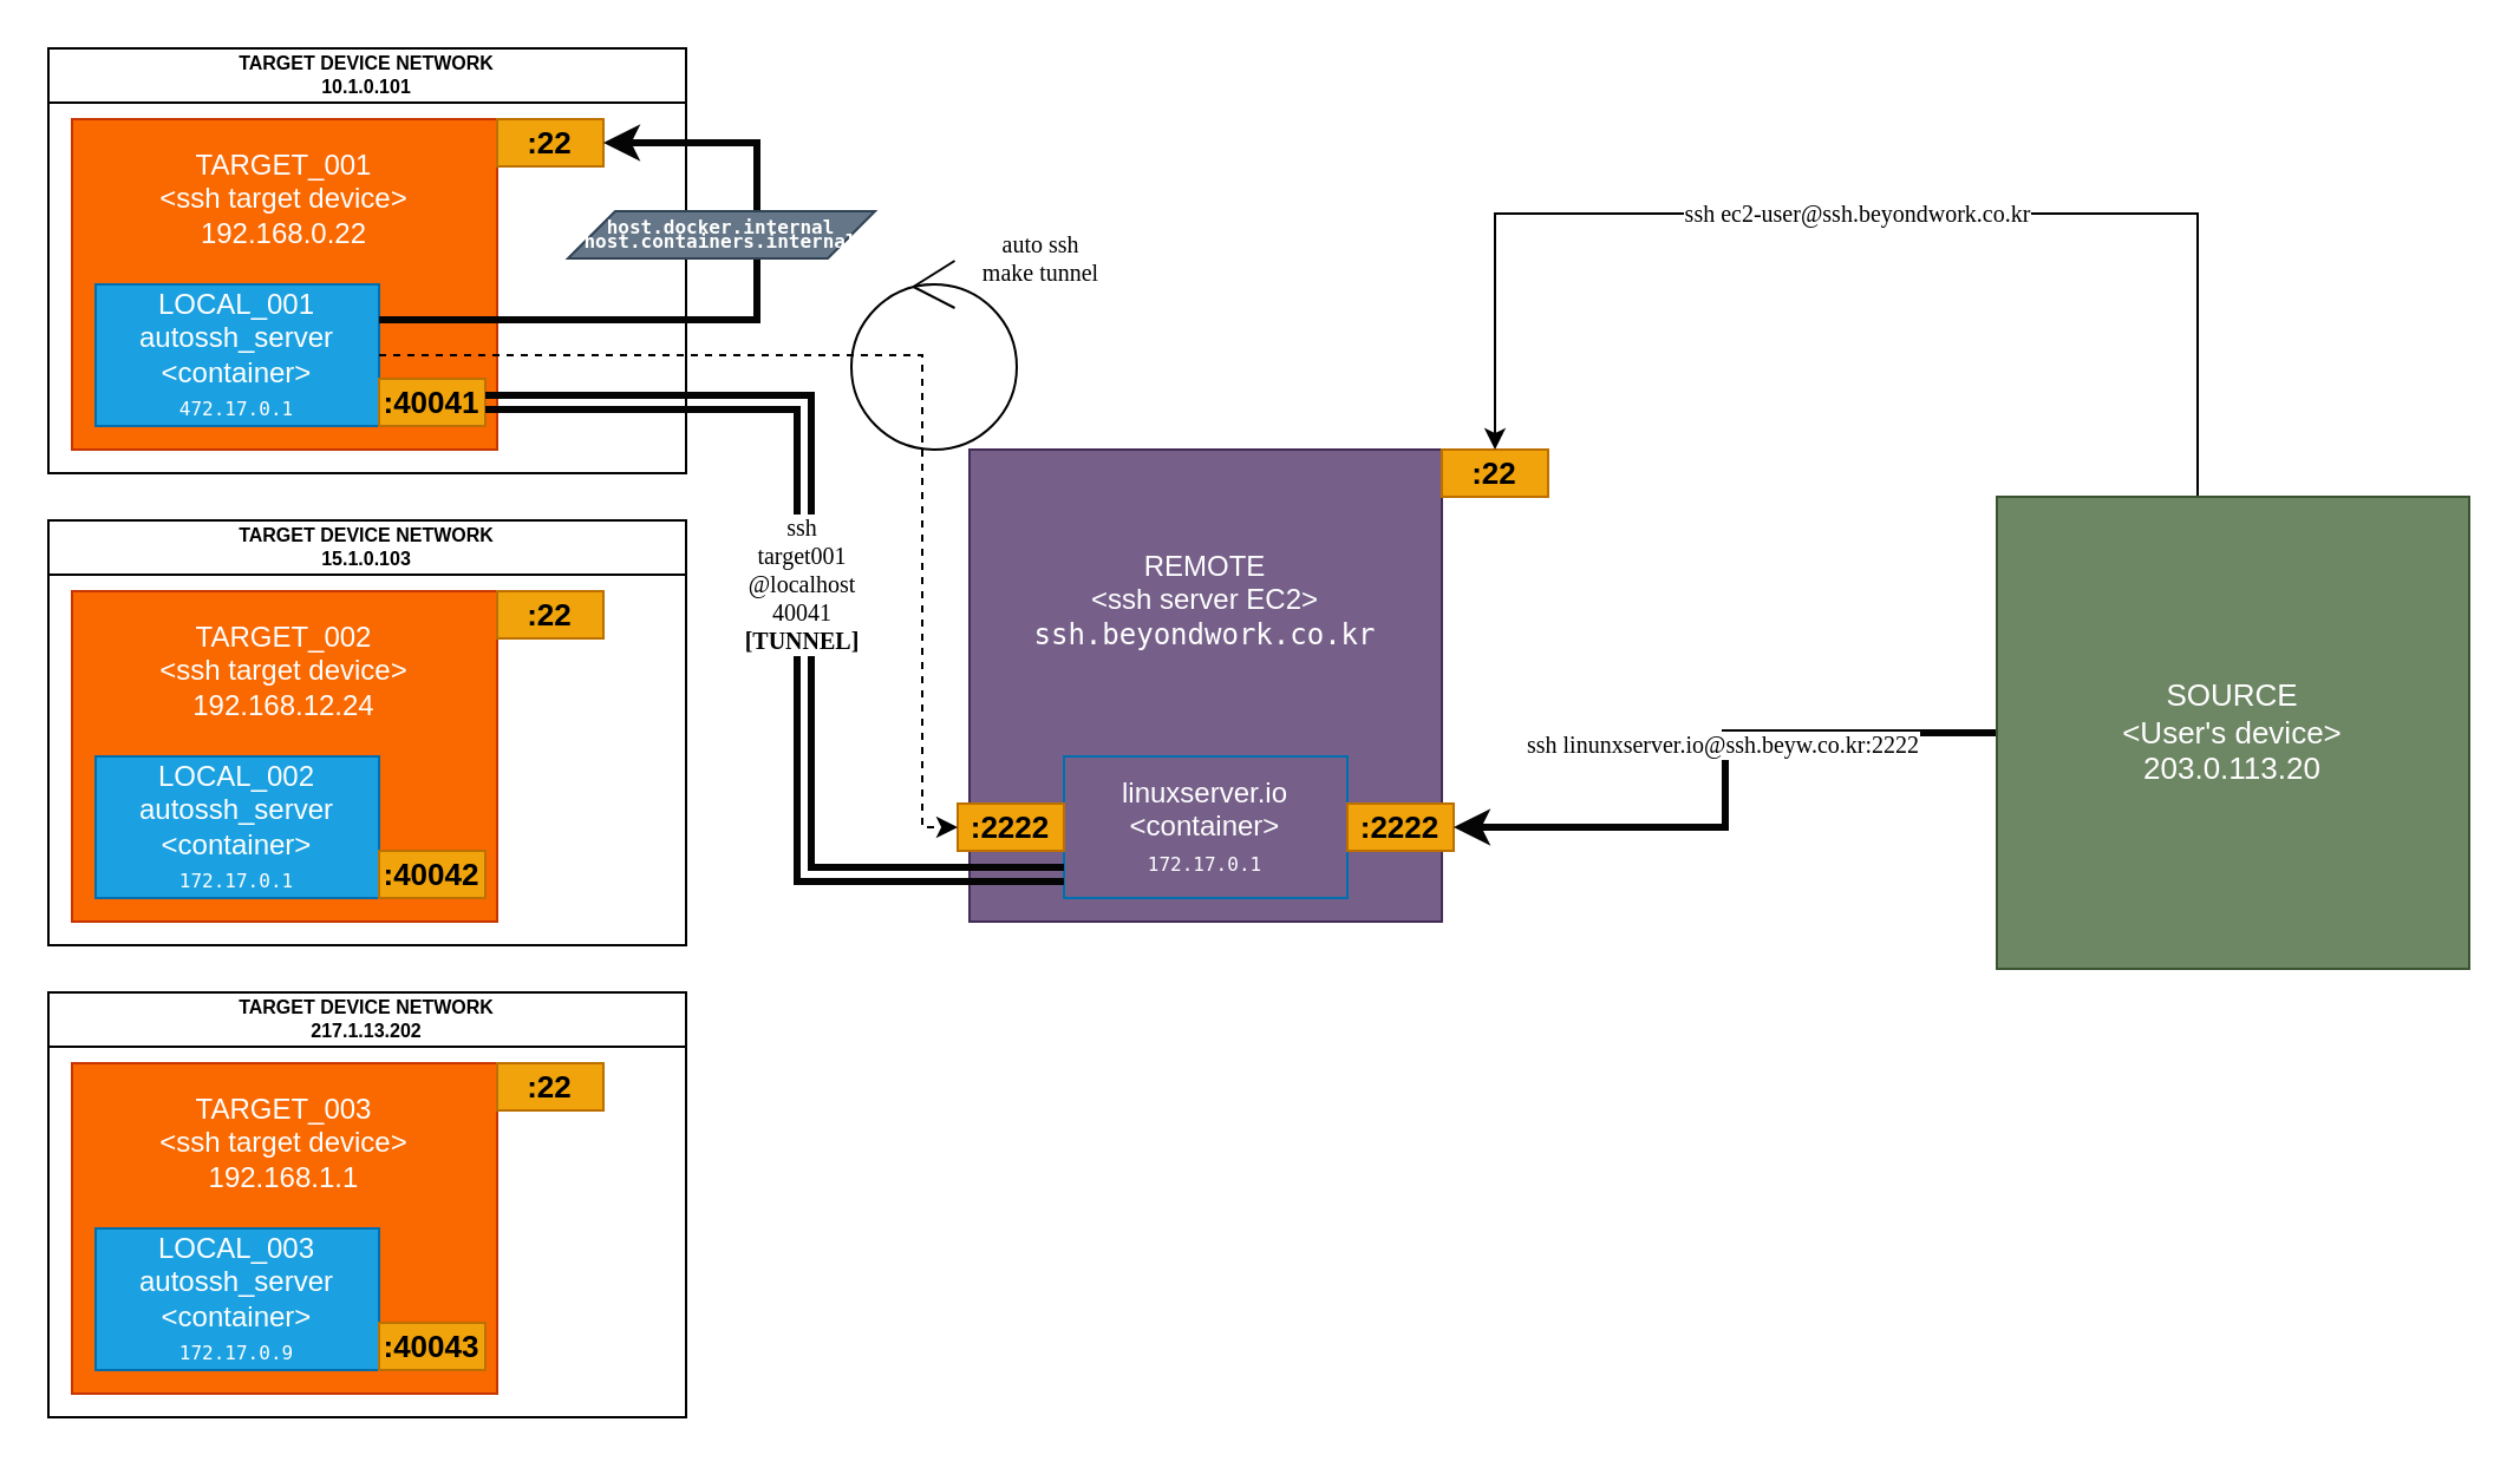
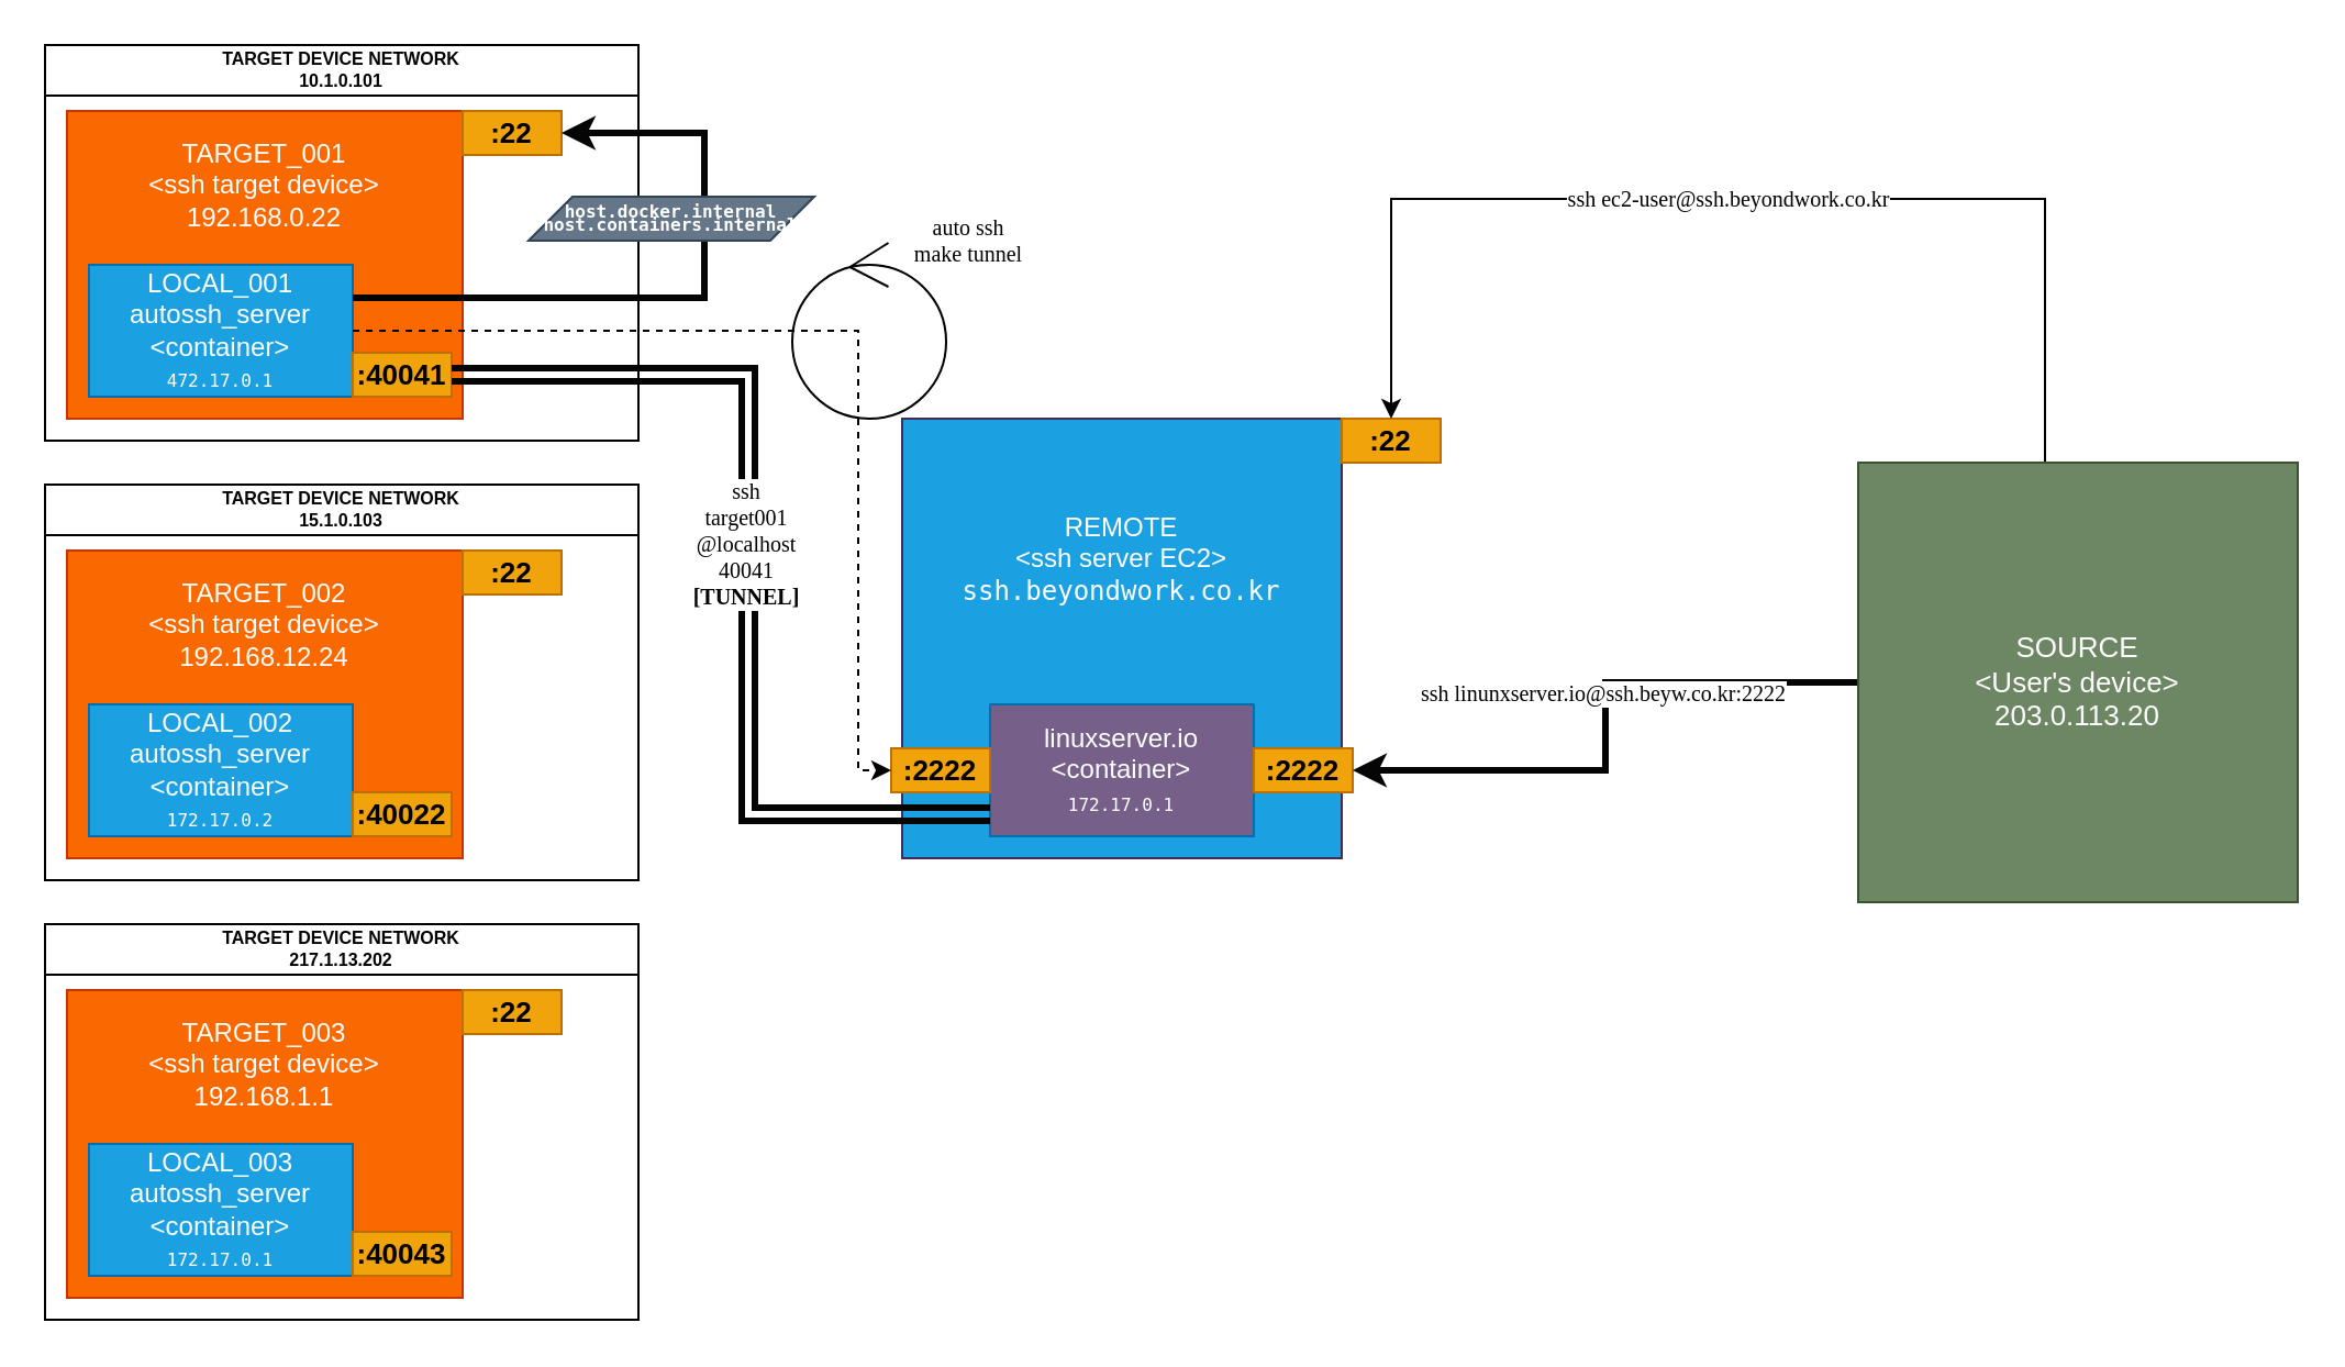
  <mxCell id="0" />
  <mxCell id="1" parent="0" />
- <mxCell id="2" value="REMOTE&lt;br&gt;&amp;lt;ssh server EC2&amp;gt;&lt;br&gt;&lt;code&gt;ssh.beyondwork.co.kr&lt;br&gt;&lt;/code&gt;&lt;br&gt;&lt;br&gt;&lt;br&gt;&lt;br&gt;&lt;br&gt;" style="whiteSpace=wrap;html=1;aspect=fixed;fillColor=#76608a;strokeColor=#432D57;fontColor=#ffffff;" parent="1" vertex="1"><mxGeometry x="410" y="190" width="200" height="200" as="geometry" /></mxCell>
+ <mxCell id="2" value="REMOTE&lt;br&gt;&amp;lt;ssh server EC2&amp;gt;&lt;br&gt;&lt;code&gt;ssh.beyondwork.co.kr&lt;br&gt;&lt;/code&gt;&lt;br&gt;&lt;br&gt;&lt;br&gt;&lt;br&gt;&lt;br&gt;" style="whiteSpace=wrap;html=1;aspect=fixed;fillColor=#1ba1e2;strokeColor=#432D57;fontColor=#ffffff;" parent="1" vertex="1"><mxGeometry x="410" y="190" width="200" height="200" as="geometry" /></mxCell>
  <mxCell id="3" value="linuxserver.io&lt;br&gt;&amp;lt;container&amp;gt;&lt;br&gt;&lt;code&gt;&lt;font style=&quot;font-size: 8px&quot;&gt;172.17.0.1&lt;/font&gt;&lt;/code&gt;" style="rounded=0;whiteSpace=wrap;html=1;fillColor=#76608a;strokeColor=#006EAF;fontColor=#ffffff;" parent="1" vertex="1"><mxGeometry x="450" y="320" width="120" height="60" as="geometry" /></mxCell>
  <mxCell id="4" value="TARGET DEVICE NETWORK&#10;10.1.0.101" style="swimlane;fontSize=8;" parent="1" vertex="1"><mxGeometry x="20" y="20" width="270" height="180" as="geometry" /></mxCell>
  <mxCell id="5" value="&lt;span style=&quot;color: rgb(255 , 255 , 255) ; font-size: 12px&quot;&gt;TARGET_001&lt;br&gt;&amp;lt;ssh target device&amp;gt;&lt;br&gt;192.168.0.22&lt;br&gt;&lt;br&gt;&lt;br&gt;&lt;br&gt;&lt;br&gt;&lt;br&gt;&lt;/span&gt;" style="whiteSpace=wrap;html=1;fontSize=8;fillColor=#fa6800;fontColor=#000000;strokeColor=#C73500;" parent="4" vertex="1"><mxGeometry x="10" y="30" width="180" height="140" as="geometry" /></mxCell>
  <mxCell id="6" value="LOCAL_001&lt;br&gt;autossh_server&lt;br&gt;&amp;lt;container&amp;gt;&lt;br&gt;&lt;font face=&quot;monospace&quot;&gt;&lt;span style=&quot;font-size: 8px&quot;&gt;472.17.0.1&lt;/span&gt;&lt;/font&gt;" style="rounded=0;whiteSpace=wrap;html=1;fillColor=#1ba1e2;strokeColor=#006EAF;fontColor=#ffffff;" parent="4" vertex="1"><mxGeometry x="20" y="100" width="120" height="60" as="geometry" /></mxCell>
  <mxCell id="7" value="&lt;b&gt;&lt;font style=&quot;font-size: 13px&quot;&gt;:40041&lt;br&gt;&lt;/font&gt;&lt;/b&gt;" style="whiteSpace=wrap;html=1;fontSize=8;fillColor=#f0a30a;fontColor=#000000;strokeColor=#BD7000;" parent="4" vertex="1"><mxGeometry x="140" y="140" width="45" height="20" as="geometry" /></mxCell>
  <mxCell id="8" value="&lt;b&gt;&lt;font style=&quot;font-size: 13px&quot;&gt;:22&lt;br&gt;&lt;/font&gt;&lt;/b&gt;" style="whiteSpace=wrap;html=1;fontSize=8;fillColor=#f0a30a;fontColor=#000000;strokeColor=#BD7000;" parent="4" vertex="1"><mxGeometry x="190" y="30" width="45" height="20" as="geometry" /></mxCell>
  <mxCell id="9" style="edgeStyle=orthogonalEdgeStyle;rounded=0;sketch=0;jumpStyle=none;jumpSize=10;orthogonalLoop=1;jettySize=auto;html=1;exitX=1;exitY=0.25;exitDx=0;exitDy=0;fontFamily=Verdana;fontSize=10;strokeColor=#050505;strokeWidth=3;" parent="4" source="6" target="8" edge="1"><mxGeometry relative="1" as="geometry"><mxPoint x="280" y="40" as="targetPoint" /><Array as="points"><mxPoint x="300" y="115" /><mxPoint x="300" y="40" /></Array></mxGeometry></mxCell>
  <mxCell id="10" value="&lt;b&gt;&lt;font style=&quot;font-size: 13px&quot;&gt;:2222&lt;br&gt;&lt;/font&gt;&lt;/b&gt;" style="whiteSpace=wrap;html=1;fontSize=8;fillColor=#f0a30a;fontColor=#000000;strokeColor=#BD7000;" parent="1" vertex="1"><mxGeometry x="570" y="340" width="45" height="20" as="geometry" /></mxCell>
  <mxCell id="11" value="&lt;b&gt;&lt;font style=&quot;font-size: 13px&quot;&gt;:22&lt;br&gt;&lt;/font&gt;&lt;/b&gt;" style="whiteSpace=wrap;html=1;fontSize=8;fillColor=#f0a30a;fontColor=#000000;strokeColor=#BD7000;" parent="1" vertex="1"><mxGeometry x="610" y="190" width="45" height="20" as="geometry" /></mxCell>
  <mxCell id="12" style="edgeStyle=orthogonalEdgeStyle;rounded=0;orthogonalLoop=1;jettySize=auto;html=1;entryX=1;entryY=0.5;entryDx=0;entryDy=0;fontSize=13;strokeWidth=3;strokeColor=#050505;jumpStyle=none;sketch=0;jumpSize=10;" parent="1" source="16" target="10" edge="1"><mxGeometry relative="1" as="geometry" /></mxCell>
  <mxCell id="13" value="ssh linunxserver.io@ssh.beyw.co.kr:2222" style="edgeLabel;html=1;align=center;verticalAlign=middle;resizable=0;points=[];fontSize=10;fontFamily=Verdana;" parent="12" vertex="1" connectable="0"><mxGeometry x="-0.119" y="-2" relative="1" as="geometry"><mxPoint as="offset" /></mxGeometry></mxCell>
  <mxCell id="14" style="edgeStyle=orthogonalEdgeStyle;rounded=0;orthogonalLoop=1;jettySize=auto;html=1;exitX=0.5;exitY=0;exitDx=0;exitDy=0;entryX=0.5;entryY=0;entryDx=0;entryDy=0;fontSize=13;" parent="1" source="16" target="11" edge="1"><mxGeometry relative="1" as="geometry"><Array as="points"><mxPoint x="930" y="90" /><mxPoint x="633" y="90" /></Array></mxGeometry></mxCell>
  <mxCell id="15" value="&lt;font face=&quot;Verdana&quot; style=&quot;font-size: 10px&quot;&gt;ssh ec2-user@ssh.beyondwork.co.kr&lt;/font&gt;" style="edgeLabel;html=1;align=center;verticalAlign=middle;resizable=0;points=[];fontSize=13;" parent="14" vertex="1" connectable="0"><mxGeometry x="0.052" y="-2" relative="1" as="geometry"><mxPoint as="offset" /></mxGeometry></mxCell>
  <mxCell id="16" value="SOURCE&lt;br&gt;&amp;lt;User's device&amp;gt;&lt;br&gt;203.0.113.20" style="whiteSpace=wrap;html=1;aspect=fixed;fontSize=13;fillColor=#6d8764;fontColor=#ffffff;strokeColor=#3A5431;" parent="1" vertex="1"><mxGeometry x="845" y="210" width="200" height="200" as="geometry" /></mxCell>
  <mxCell id="17" style="edgeStyle=orthogonalEdgeStyle;rounded=0;sketch=0;jumpStyle=none;jumpSize=10;orthogonalLoop=1;jettySize=auto;html=1;fontFamily=Verdana;fontSize=10;strokeColor=#050505;strokeWidth=3;entryX=1;entryY=0.5;entryDx=0;entryDy=0;shape=link;" parent="1" source="3" target="7" edge="1"><mxGeometry relative="1" as="geometry"><mxPoint x="350" y="350" as="targetPoint" /><mxPoint x="390" y="360" as="sourcePoint" /><Array as="points"><mxPoint x="340" y="370" /><mxPoint x="340" y="170" /></Array></mxGeometry></mxCell>
  <mxCell id="18" value="ssh&lt;br&gt;target001&lt;br&gt;@localhost&lt;br&gt;40041&lt;br&gt;&lt;b&gt;[TUNNEL]&lt;/b&gt;" style="edgeLabel;html=1;align=center;verticalAlign=middle;resizable=0;points=[];fontSize=10;fontFamily=Verdana;" parent="17" vertex="1" connectable="0"><mxGeometry x="0.053" y="2" relative="1" as="geometry"><mxPoint as="offset" /></mxGeometry></mxCell>
  <mxCell id="19" value="&lt;b&gt;&lt;font style=&quot;font-size: 13px&quot;&gt;:2222&lt;br&gt;&lt;/font&gt;&lt;/b&gt;" style="whiteSpace=wrap;html=1;fontSize=8;fillColor=#f0a30a;fontColor=#000000;strokeColor=#BD7000;" parent="1" vertex="1"><mxGeometry x="405" y="340" width="45" height="20" as="geometry" /></mxCell>
  <mxCell id="20" value="&lt;p style=&quot;line-height: 0.7 ; font-size: 8px&quot;&gt;&lt;b style=&quot;font-family: monospace&quot;&gt;host.docker.internal&lt;br&gt;&lt;/b&gt;&lt;span style=&quot;font-family: monospace&quot;&gt;&lt;b&gt;host.containers.internal&lt;/b&gt;&lt;/span&gt;&lt;/p&gt;" style="shape=parallelogram;perimeter=parallelogramPerimeter;whiteSpace=wrap;html=1;fixedSize=1;fontSize=13;fillColor=#647687;fontColor=#ffffff;strokeColor=#314354;" parent="1" vertex="1"><mxGeometry x="240" y="89" width="130" height="20" as="geometry" /></mxCell>
  <mxCell id="21" value="TARGET DEVICE NETWORK&#10;15.1.0.103" style="swimlane;fontSize=8;" parent="1" vertex="1"><mxGeometry x="20" y="220" width="270" height="180" as="geometry" /></mxCell>
  <mxCell id="22" value="&lt;span style=&quot;color: rgb(255 , 255 , 255) ; font-size: 12px&quot;&gt;TARGET_002&lt;br&gt;&amp;lt;ssh target device&amp;gt;&lt;br&gt;192.168.12.24&lt;br&gt;&lt;br&gt;&lt;br&gt;&lt;br&gt;&lt;br&gt;&lt;br&gt;&lt;/span&gt;" style="whiteSpace=wrap;html=1;fontSize=8;fillColor=#fa6800;fontColor=#000000;strokeColor=#C73500;" parent="21" vertex="1"><mxGeometry x="10" y="30" width="180" height="140" as="geometry" /></mxCell>
- <mxCell id="23" value="LOCAL_002&lt;br&gt;autossh_server&lt;br&gt;&amp;lt;container&amp;gt;&lt;br&gt;&lt;font face=&quot;monospace&quot;&gt;&lt;span style=&quot;font-size: 8px&quot;&gt;172.17.0.1&lt;/span&gt;&lt;/font&gt;" style="rounded=0;whiteSpace=wrap;html=1;fillColor=#1ba1e2;strokeColor=#006EAF;fontColor=#ffffff;" parent="21" vertex="1"><mxGeometry x="20" y="100" width="120" height="60" as="geometry" /></mxCell>
- <mxCell id="24" value="&lt;b&gt;&lt;font style=&quot;font-size: 13px&quot;&gt;:40042&lt;br&gt;&lt;/font&gt;&lt;/b&gt;" style="whiteSpace=wrap;html=1;fontSize=8;fillColor=#f0a30a;fontColor=#000000;strokeColor=#BD7000;" parent="21" vertex="1"><mxGeometry x="140" y="140" width="45" height="20" as="geometry" /></mxCell>
+ <mxCell id="23" value="LOCAL_002&lt;br&gt;autossh_server&lt;br&gt;&amp;lt;container&amp;gt;&lt;br&gt;&lt;font face=&quot;monospace&quot;&gt;&lt;span style=&quot;font-size: 8px&quot;&gt;172.17.0.2&lt;/span&gt;&lt;/font&gt;" style="rounded=0;whiteSpace=wrap;html=1;fillColor=#1ba1e2;strokeColor=#006EAF;fontColor=#ffffff;" parent="21" vertex="1"><mxGeometry x="20" y="100" width="120" height="60" as="geometry" /></mxCell>
+ <mxCell id="24" value="&lt;b&gt;&lt;font style=&quot;font-size: 13px&quot;&gt;:40022&lt;br&gt;&lt;/font&gt;&lt;/b&gt;" style="whiteSpace=wrap;html=1;fontSize=8;fillColor=#f0a30a;fontColor=#000000;strokeColor=#BD7000;" parent="21" vertex="1"><mxGeometry x="140" y="140" width="45" height="20" as="geometry" /></mxCell>
  <mxCell id="25" value="&lt;b&gt;&lt;font style=&quot;font-size: 13px&quot;&gt;:22&lt;br&gt;&lt;/font&gt;&lt;/b&gt;" style="whiteSpace=wrap;html=1;fontSize=8;fillColor=#f0a30a;fontColor=#000000;strokeColor=#BD7000;" parent="21" vertex="1"><mxGeometry x="190" y="30" width="45" height="20" as="geometry" /></mxCell>
  <mxCell id="26" value="TARGET DEVICE NETWORK&#10;217.1.13.202" style="swimlane;fontSize=8;" parent="1" vertex="1"><mxGeometry x="20" y="420" width="270" height="180" as="geometry" /></mxCell>
  <mxCell id="27" value="&lt;span style=&quot;color: rgb(255 , 255 , 255) ; font-size: 12px&quot;&gt;TARGET_003&lt;br&gt;&amp;lt;ssh target device&amp;gt;&lt;br&gt;192.168.1.1&lt;br&gt;&lt;br&gt;&lt;br&gt;&lt;br&gt;&lt;br&gt;&lt;br&gt;&lt;/span&gt;" style="whiteSpace=wrap;html=1;fontSize=8;fillColor=#fa6800;fontColor=#000000;strokeColor=#C73500;" parent="26" vertex="1"><mxGeometry x="10" y="30" width="180" height="140" as="geometry" /></mxCell>
- <mxCell id="28" value="LOCAL_003&lt;br&gt;autossh_server&lt;br&gt;&amp;lt;container&amp;gt;&lt;br&gt;&lt;font face=&quot;monospace&quot;&gt;&lt;span style=&quot;font-size: 8px&quot;&gt;172.17.0.9&lt;/span&gt;&lt;/font&gt;" style="rounded=0;whiteSpace=wrap;html=1;fillColor=#1ba1e2;strokeColor=#006EAF;fontColor=#ffffff;" parent="26" vertex="1"><mxGeometry x="20" y="100" width="120" height="60" as="geometry" /></mxCell>
+ <mxCell id="28" value="LOCAL_003&lt;br&gt;autossh_server&lt;br&gt;&amp;lt;container&amp;gt;&lt;br&gt;&lt;font face=&quot;monospace&quot;&gt;&lt;span style=&quot;font-size: 8px&quot;&gt;172.17.0.1&lt;/span&gt;&lt;/font&gt;" style="rounded=0;whiteSpace=wrap;html=1;fillColor=#1ba1e2;strokeColor=#006EAF;fontColor=#ffffff;" parent="26" vertex="1"><mxGeometry x="20" y="100" width="120" height="60" as="geometry" /></mxCell>
  <mxCell id="29" value="&lt;b&gt;&lt;font style=&quot;font-size: 13px&quot;&gt;:40043&lt;br&gt;&lt;/font&gt;&lt;/b&gt;" style="whiteSpace=wrap;html=1;fontSize=8;fillColor=#f0a30a;fontColor=#000000;strokeColor=#BD7000;" parent="26" vertex="1"><mxGeometry x="140" y="140" width="45" height="20" as="geometry" /></mxCell>
  <mxCell id="30" value="&lt;b&gt;&lt;font style=&quot;font-size: 13px&quot;&gt;:22&lt;br&gt;&lt;/font&gt;&lt;/b&gt;" style="whiteSpace=wrap;html=1;fontSize=8;fillColor=#f0a30a;fontColor=#000000;strokeColor=#BD7000;" parent="26" vertex="1"><mxGeometry x="190" y="30" width="45" height="20" as="geometry" /></mxCell>
  <mxCell id="31" style="edgeStyle=orthogonalEdgeStyle;rounded=0;orthogonalLoop=1;jettySize=auto;html=1;exitX=1;exitY=0.5;exitDx=0;exitDy=0;entryX=0;entryY=0.5;entryDx=0;entryDy=0;fontSize=13;dashed=1;" parent="1" source="6" target="19" edge="1"><mxGeometry relative="1" as="geometry"><Array as="points"><mxPoint x="390" y="150" /><mxPoint x="390" y="350" /></Array></mxGeometry></mxCell>
  <mxCell id="32" value="" style="ellipse;shape=umlControl;whiteSpace=wrap;html=1;fontFamily=Verdana;fontSize=10;fillColor=none;" parent="1" vertex="1"><mxGeometry x="360" y="110" width="70" height="80" as="geometry" /></mxCell>
  <mxCell id="33" value="auto ssh &lt;br&gt;make tunnel" style="text;html=1;align=center;verticalAlign=middle;resizable=0;points=[];autosize=1;strokeColor=none;fillColor=none;fontSize=10;fontFamily=Verdana;" parent="1" vertex="1"><mxGeometry x="400" y="94" width="80" height="30" as="geometry" /></mxCell>
